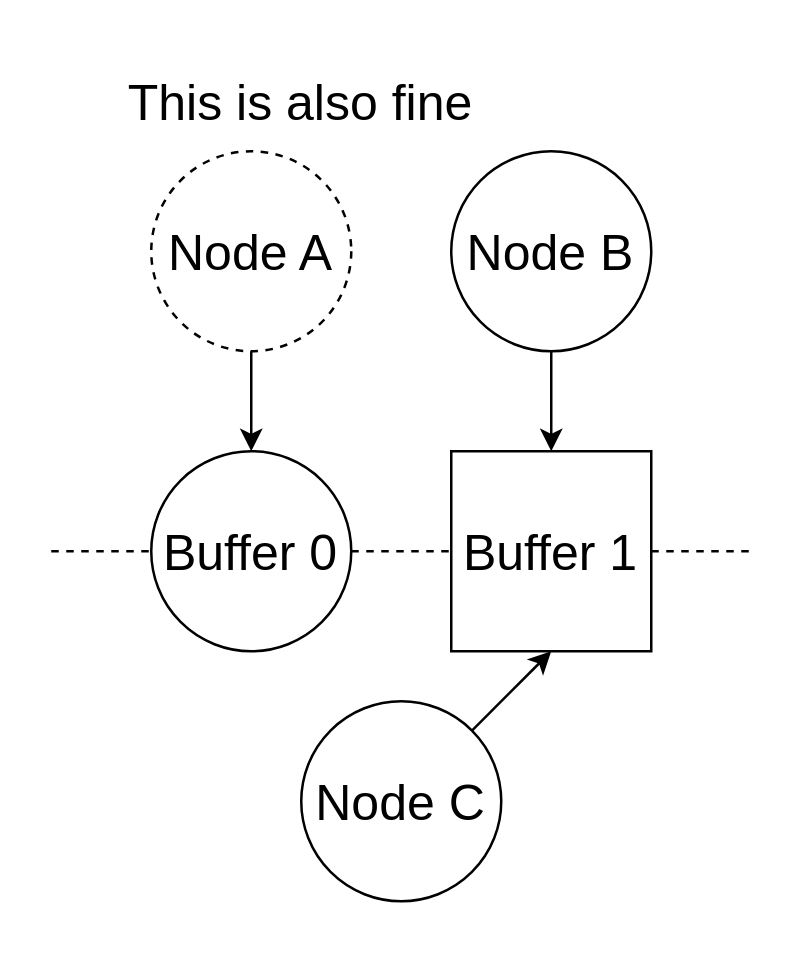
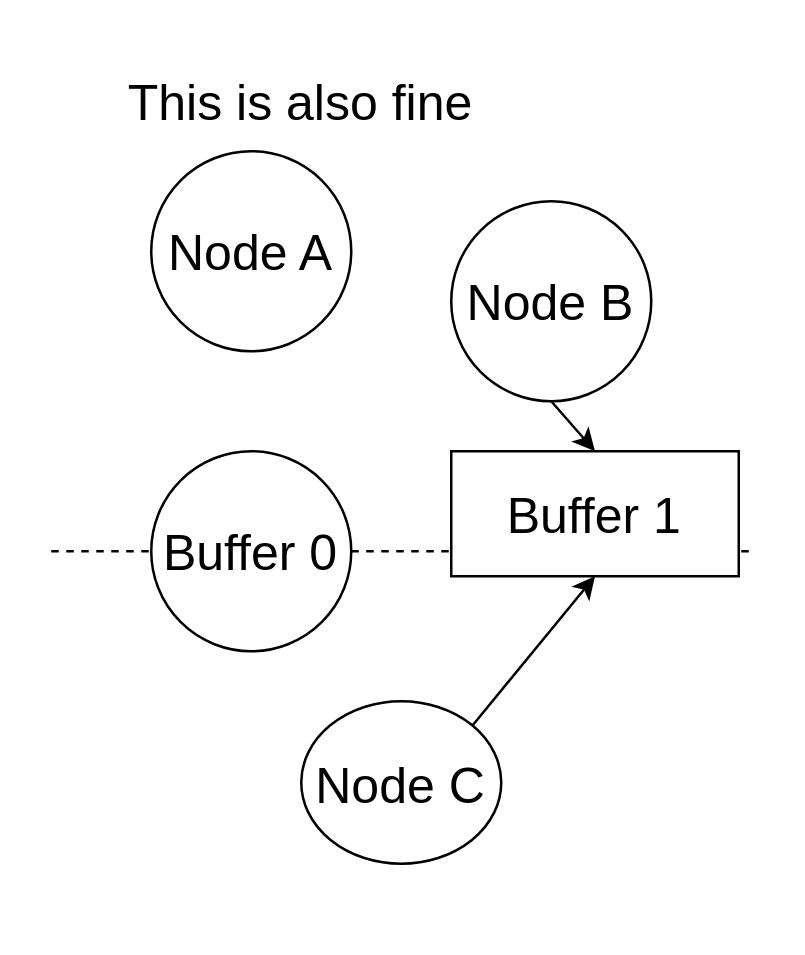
  <mxCell id="0" />
  <mxCell id="1" parent="0" />
  <mxCell id="2" value="" style="endArrow=none;dashed=1;html=1;rounded=0;" edge="1" parent="1"><mxGeometry width="50" height="50" relative="1" as="geometry"><mxPoint y="220" as="sourcePoint" x="20" /><mxPoint x="300" y="220" as="targetPoint" /></mxGeometry></mxCell>
  <mxCell id="3" value="&lt;font style=&quot;font-size: 20px;&quot;&gt;This is also fine&lt;/font&gt;" style="text;html=1;strokeColor=none;fillColor=none;align=center;verticalAlign=middle;whiteSpace=wrap;rounded=0;" vertex="1" parent="1"><mxGeometry width="200" height="40" as="geometry" x="20" y="20" /></mxCell>
  <mxCell id="4" value="&lt;font style=&quot;font-size: 20px;&quot;&gt;Buffer 0&lt;br&gt;&lt;/font&gt;" style="ellipse;whiteSpace=wrap;html=1;aspect=fixed;" vertex="1" parent="1"><mxGeometry x="60" y="180" width="80" height="80" as="geometry" /></mxCell>
- <mxCell id="5" value="&lt;font style=&quot;font-size: 20px;&quot;&gt;Buffer 1&lt;br&gt;&lt;/font&gt;" style="whiteSpace=wrap;html=1;aspect=fixed;" vertex="1" parent="1"><mxGeometry x="180" y="180" width="80" height="80" as="geometry" /></mxCell>
- <mxCell id="6" value="&lt;font style=&quot;font-size: 20px;&quot;&gt;Node C&lt;br&gt;&lt;/font&gt;" style="ellipse;whiteSpace=wrap;html=1;aspect=fixed;" vertex="1" parent="1"><mxGeometry x="120" y="280" width="80" height="80" as="geometry" /></mxCell>
+ <mxCell id="5" value="&lt;font style=&quot;font-size: 20px;&quot;&gt;Buffer 1&lt;br&gt;&lt;/font&gt;" style="whiteSpace=wrap;html=1;aspect=fixed;" vertex="1" parent="1"><mxGeometry x="180" y="180" width="115" height="50" as="geometry" /></mxCell>
+ <mxCell id="6" value="&lt;font style=&quot;font-size: 20px;&quot;&gt;Node C&lt;br&gt;&lt;/font&gt;" style="ellipse;whiteSpace=wrap;html=1;aspect=fixed;" vertex="1" parent="1"><mxGeometry x="120" y="280" width="80" height="65" as="geometry" /></mxCell>
  <mxCell id="7" value="" style="endArrow=classic;html=1;rounded=0;exitX=1;exitY=0;exitDx=0;exitDy=0;entryX=0.5;entryY=1;entryDx=0;entryDy=0;" edge="1" parent="1" source="6" target="5"><mxGeometry width="50" height="50" relative="1" as="geometry"><mxPoint x="230" y="300" as="sourcePoint" /><mxPoint x="280" y="250" as="targetPoint" /></mxGeometry></mxCell>
- <mxCell id="8" value="&lt;font style=&quot;font-size: 20px;&quot;&gt;Node A&lt;/font&gt;" style="ellipse;whiteSpace=wrap;html=1;aspect=fixed;dashed=1;" vertex="1" parent="1"><mxGeometry x="60" y="60" width="80" height="80" as="geometry" /></mxCell>
- <mxCell id="9" value="&lt;font style=&quot;font-size: 20px;&quot;&gt;Node B&lt;br&gt;&lt;/font&gt;" style="ellipse;whiteSpace=wrap;html=1;aspect=fixed;" vertex="1" parent="1"><mxGeometry x="180" y="60" width="80" height="80" as="geometry" /></mxCell>
+ <mxCell id="8" value="&lt;font style=&quot;font-size: 20px;&quot;&gt;Node A&lt;/font&gt;" style="ellipse;whiteSpace=wrap;html=1;aspect=fixed;" vertex="1" parent="1"><mxGeometry x="60" y="60" width="80" height="80" as="geometry" /></mxCell>
+ <mxCell id="9" value="&lt;font style=&quot;font-size: 20px;&quot;&gt;Node B&lt;br&gt;&lt;/font&gt;" style="ellipse;whiteSpace=wrap;html=1;aspect=fixed;" vertex="1" parent="1"><mxGeometry x="180" y="80" width="80" height="80" as="geometry" /></mxCell>
  <mxCell id="10" value="" style="endArrow=classic;html=1;rounded=0;exitX=0.5;exitY=1;exitDx=0;exitDy=0;entryX=0.5;entryY=0;entryDx=0;entryDy=0;" edge="1" parent="1" source="9" target="5"><mxGeometry width="50" height="50" relative="1" as="geometry"><mxPoint x="250" y="170" as="sourcePoint" /><mxPoint x="300" y="120" as="targetPoint" /></mxGeometry></mxCell>
- <mxCell id="11" value="" style="endArrow=classic;html=1;rounded=0;exitX=0.5;exitY=1;exitDx=0;exitDy=0;entryX=0.5;entryY=0;entryDx=0;entryDy=0;" edge="1" parent="1" source="8" target="4"><mxGeometry width="50" height="50" relative="1" as="geometry"><mxPoint x="110" y="170" as="sourcePoint" /><mxPoint x="160" y="120" as="targetPoint" /></mxGeometry></mxCell>
